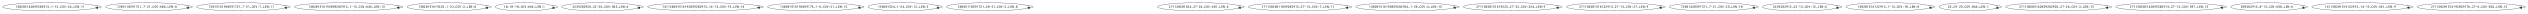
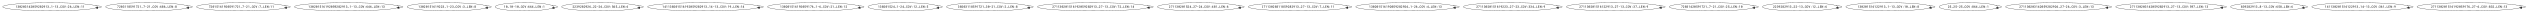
  digraph {
    fontname="Roboto Mono"
    node [fontname="Roboto Mono"]
    edge [fontname="Roboto Mono"]
    n1 [label="130203142059282913_1-13_COV:26_LEN:11"]
    "7203118591721_7-21_COV:686_LEN:8"
    "72015161920591721_7-21_COV:7_LEN:11"
    "130201516192059282913_1-13_COV:646_LEN:13"
    "13020151619223_1-23_COV:3_LEN:8"
    "10_10-10_COV:664_LEN:1"
    "2239282926_22-26_COV:565_LEN:6"
    "141130201516192059282913_14-13_COV:19_LEN:14"
    "130201516192059176_1-6_COV:21_LEN:12"
    "130201524_1-24_COV:12_LEN:5"
    "30203118591721_30-21_COV:2_LEN:8"
+   "271130201516192059282913_27-13_COV:72_LEN:14"
    "271130201524_27-24_COV:481_LEN:6"
    "27113020311859282913_27-13_COV:7_LEN:11"
    "130201516192059282926_1-26_COV:4_LEN:13"
    "27113020151619223_27-23_COV:334_LEN:9"
    "271130201516122913_27-13_COV:37_LEN:9"
    "72031420591721_7-21_COV:25_LEN:10"
    "2239282913_22-13_COV:12_LEN:6"
    "130201516122913_1-13_COV:10_LEN:8"
    "25_25-25_COV:864_LEN:1"
    "271130203142059282926_27-26_COV:3_LEN:13"
    "271130203142059282913_27-13_COV:597_LEN:13"
    "839282913_8-13_COV:658_LEN:6"
    "141130201516122913_14-13_COV:361_LEN:9"
    "271130201516192059176_27-6_COV:832_LEN:13"
    n1 -> n1
    "7203118591721_7-21_COV:686_LEN:8" -> "7203118591721_7-21_COV:686_LEN:8"
    "72015161920591721_7-21_COV:7_LEN:11" -> "72015161920591721_7-21_COV:7_LEN:11"
    "130201516192059282913_1-13_COV:646_LEN:13" -> "130201516192059282913_1-13_COV:646_LEN:13"
    "13020151619223_1-23_COV:3_LEN:8" -> "13020151619223_1-23_COV:3_LEN:8"
    "10_10-10_COV:664_LEN:1" -> "10_10-10_COV:664_LEN:1"
    "2239282926_22-26_COV:565_LEN:6" -> "2239282926_22-26_COV:565_LEN:6"
    "141130201516192059282913_14-13_COV:19_LEN:14" -> "141130201516192059282913_14-13_COV:19_LEN:14"
    "130201516192059176_1-6_COV:21_LEN:12" -> "130201516192059176_1-6_COV:21_LEN:12"
    "130201524_1-24_COV:12_LEN:5" -> "130201524_1-24_COV:12_LEN:5"
    "30203118591721_30-21_COV:2_LEN:8" -> "30203118591721_30-21_COV:2_LEN:8"
+   "271130201516192059282913_27-13_COV:72_LEN:14" -> "271130201516192059282913_27-13_COV:72_LEN:14"
    "271130201524_27-24_COV:481_LEN:6" -> "271130201524_27-24_COV:481_LEN:6"
    "27113020311859282913_27-13_COV:7_LEN:11" -> "27113020311859282913_27-13_COV:7_LEN:11"
    "130201516192059282926_1-26_COV:4_LEN:13" -> "130201516192059282926_1-26_COV:4_LEN:13"
    "27113020151619223_27-23_COV:334_LEN:9" -> "27113020151619223_27-23_COV:334_LEN:9"
    "271130201516122913_27-13_COV:37_LEN:9" -> "271130201516122913_27-13_COV:37_LEN:9"
    "72031420591721_7-21_COV:25_LEN:10" -> "72031420591721_7-21_COV:25_LEN:10"
    "2239282913_22-13_COV:12_LEN:6" -> "2239282913_22-13_COV:12_LEN:6"
    "130201516122913_1-13_COV:10_LEN:8" -> "130201516122913_1-13_COV:10_LEN:8"
    "25_25-25_COV:864_LEN:1" -> "25_25-25_COV:864_LEN:1"
    "271130203142059282926_27-26_COV:3_LEN:13" -> "271130203142059282926_27-26_COV:3_LEN:13"
    "271130203142059282913_27-13_COV:597_LEN:13" -> "271130203142059282913_27-13_COV:597_LEN:13"
    "839282913_8-13_COV:658_LEN:6" -> "839282913_8-13_COV:658_LEN:6"
    "141130201516122913_14-13_COV:361_LEN:9" -> "141130201516122913_14-13_COV:361_LEN:9"
    "271130201516192059176_27-6_COV:832_LEN:13" -> "271130201516192059176_27-6_COV:832_LEN:13"
  }
